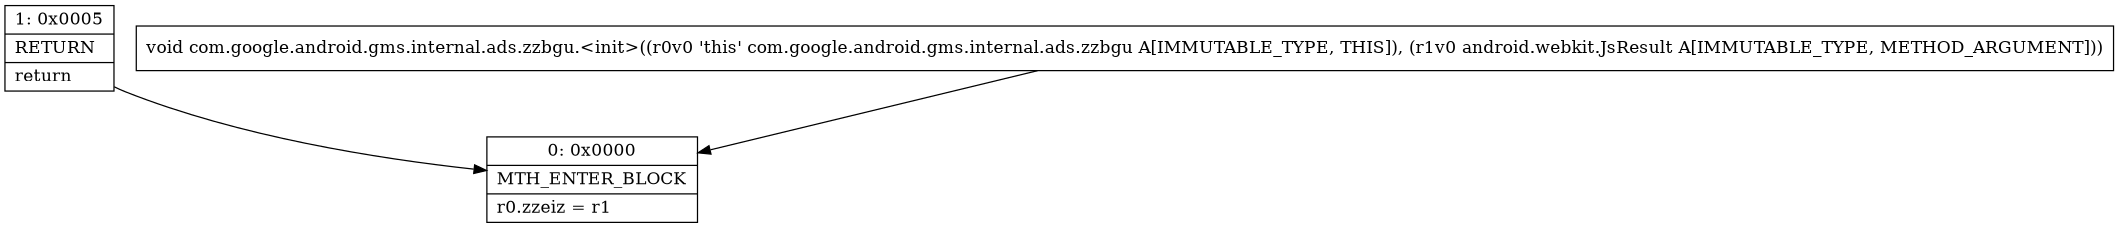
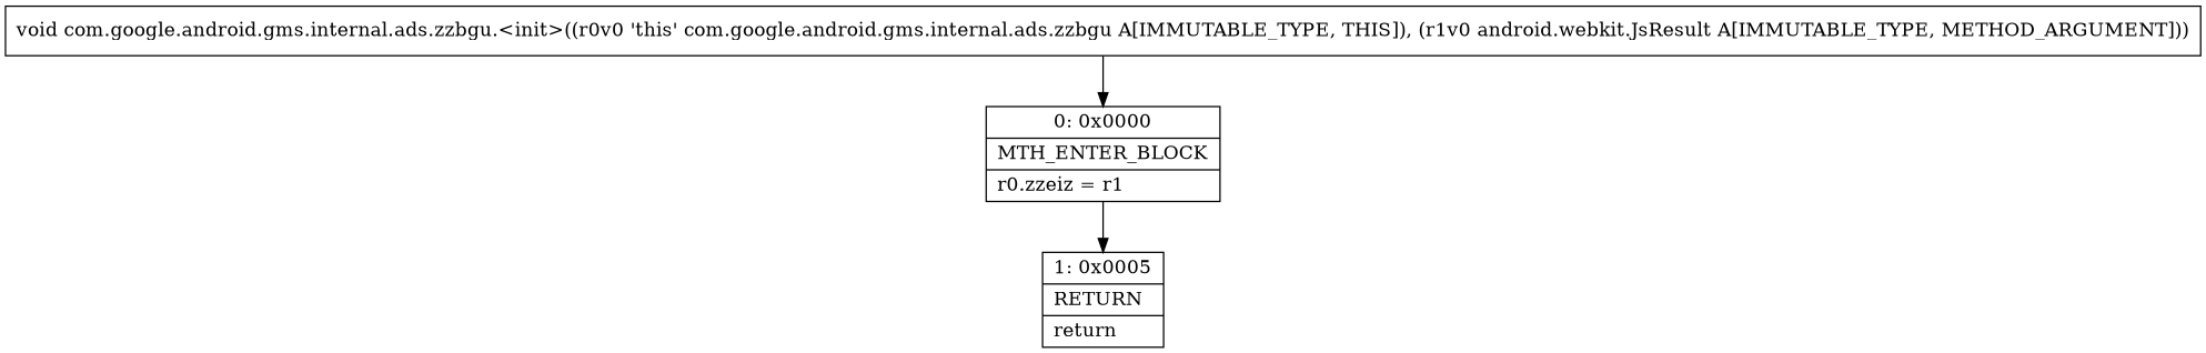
  digraph {
    node [shape=record]
    n1 [label="{0\:\ 0x0000|MTH_ENTER_BLOCK\l|r0.zzeiz = r1\l}"]
    n2 [label="{1\:\ 0x0005|RETURN\l|return\l}"]
    n3 [label="{void com.google.android.gms.internal.ads.zzbgu.\<init\>((r0v0 'this' com.google.android.gms.internal.ads.zzbgu A[IMMUTABLE_TYPE, THIS]), (r1v0 android.webkit.JsResult A[IMMUTABLE_TYPE, METHOD_ARGUMENT])) }"]
-   n2 -> n1
+   n1 -> n2
    n3 -> n1
  }
